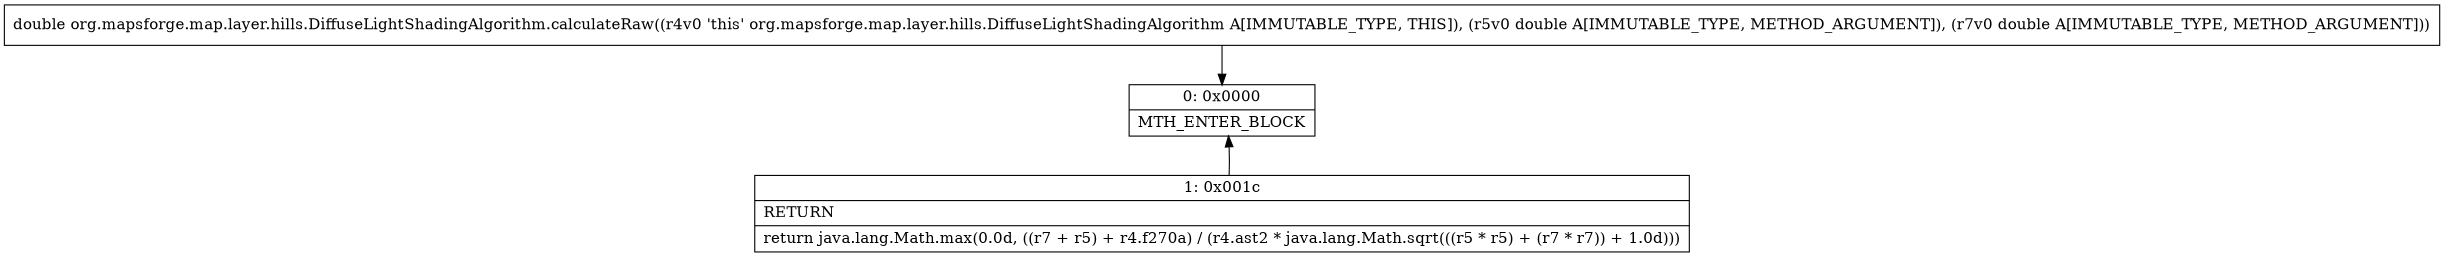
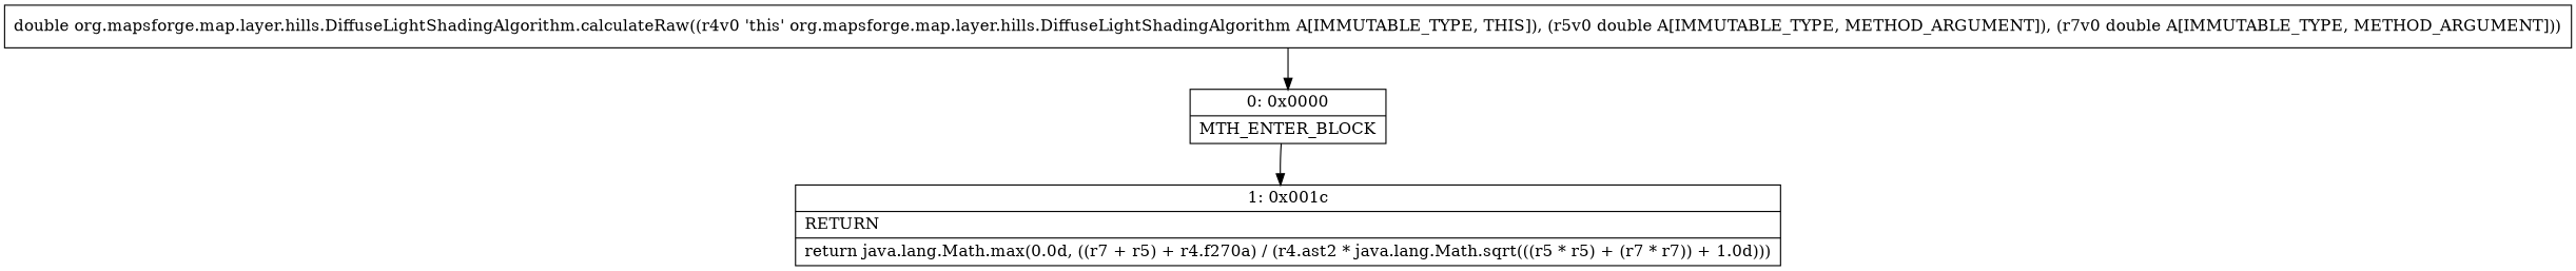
  digraph {
    node [shape=record]
    n1 [label="{0\:\ 0x0000|MTH_ENTER_BLOCK\l}"]
    n2 [label="{1\:\ 0x001c|RETURN\l|return java.lang.Math.max(0.0d, ((r7 + r5) + r4.f270a) \/ (r4.ast2 * java.lang.Math.sqrt(((r5 * r5) + (r7 * r7)) + 1.0d)))\l}"]
    n3 [label="{double org.mapsforge.map.layer.hills.DiffuseLightShadingAlgorithm.calculateRaw((r4v0 'this' org.mapsforge.map.layer.hills.DiffuseLightShadingAlgorithm A[IMMUTABLE_TYPE, THIS]), (r5v0 double A[IMMUTABLE_TYPE, METHOD_ARGUMENT]), (r7v0 double A[IMMUTABLE_TYPE, METHOD_ARGUMENT])) }"]
-   n2 -> n1
+   n1 -> n2
    n3 -> n1
  }
